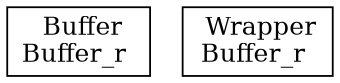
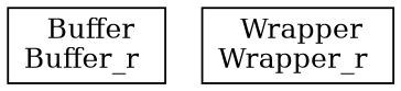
  digraph {
    node [shape=box]
    n1 [label=" Buffer\nBuffer_r "]
-   n2 [label=" Wrapper\nBuffer_r "]
+   n2 [label=" Wrapper\nWrapper_r "]
  }
